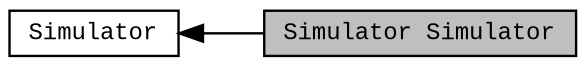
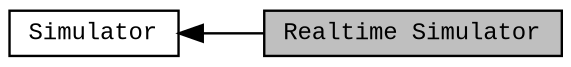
  digraph {
    rankdir=LR
    fontname="Liberation Mono"
    node [color=black fontname="Liberation Mono" fontsize=10 shape=record style=filled]
    n1 [fillcolor=white height=0.2 label=Simulator width=0.4]
-   n2 [fillcolor=grey75 fontcolor=black height=0.2 label="Simulator Simulator" width=0.4]
+   n2 [fillcolor=grey75 fontcolor=black height=0.2 label="Realtime Simulator" width=0.4]
    n1 -> n2 [dir=back fontname="Liberation Mono" fontsize=10 labelfontname=Helvetica labelfontsize=10 shape=plaintext style=solid]
  }
